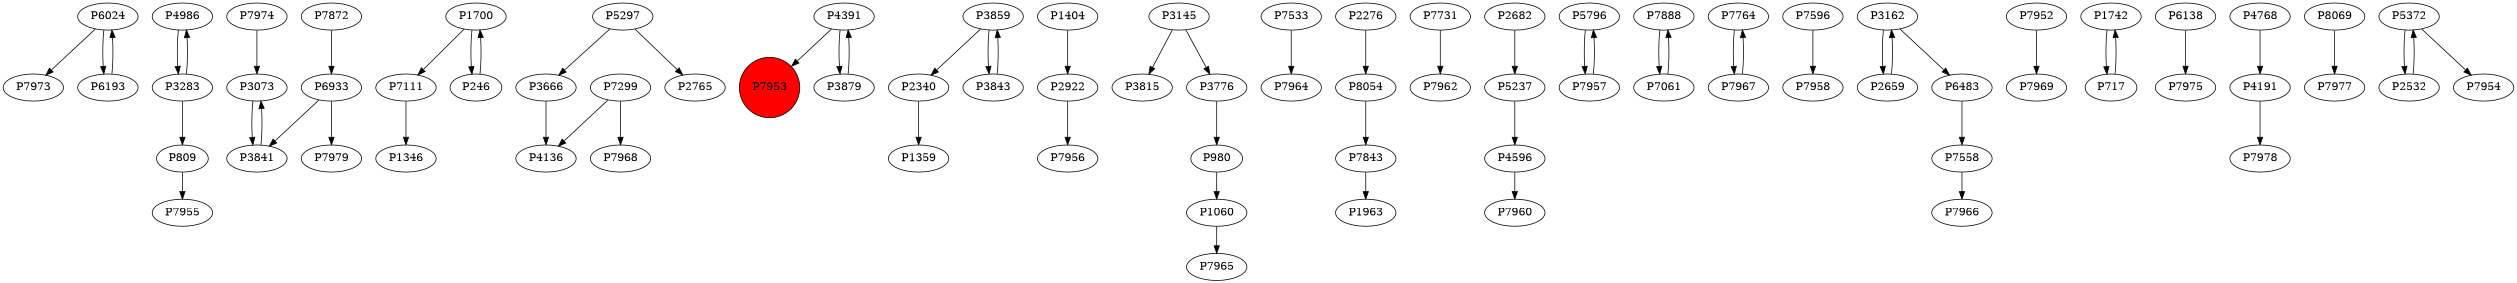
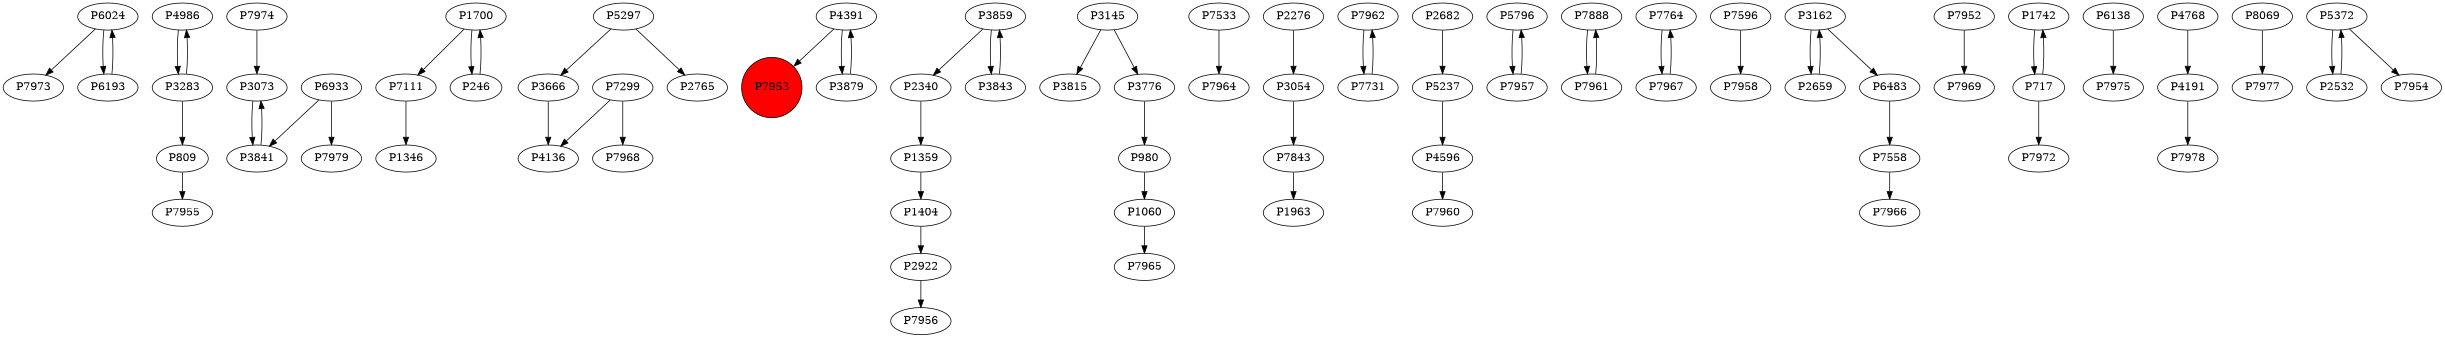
  digraph {
    P6024
    P7973
    P6193
    P4986
    P3283
    P809
    P7955
    P3073
    P3841
    P7974
    P6933
    P7979
-   P7872
    P1700
    P7111
    P246
    P1346
    P3666
    P4136
    P7299
    P7968
    P7953 [fillcolor=red shape=circle style=filled]
    P4391
    P3879
    P1359
    P1404
    P2922
    P7956
    P3145
    P3815
    P3776
    P980
    P7533
    P7964
    P2340
    n36 [label=P7843]
    n37 [label=P1963]
    P7962
    P7731
    P2276
-   P3054 [label=P8054]
+   P3054
    P4596
    P7960
    P5796
    P7957
    P7888
-   P7961 [label=P7061]
+   P7961
    P7764
    P7967
    P7596
    P7958
    P3162
    P2659
    P6483
    P7558
    P1060
    P7952
    P7969
    P1742
    P717
+   P7972
    P5297
    P2765
    P6138
    P7975
    P4768
    P4191
    P7978
    P8069
    P7977
    P5372
    P2532
    P7954
    P7966
    P3859
    P3843
    P7965
    P5237
    P2682
    P6024 -> P7973
    P6024 -> P6193
    P6193 -> P6024
    P4986 -> P3283
    P3283 -> P4986
    P3283 -> P809
    P809 -> P7955
    P3073 -> P3841
    P3841 -> P3073
    P7974 -> P3073
    P6933 -> P3841
    P6933 -> P7979
-   P7872 -> P6933
    P1700 -> P7111
    P1700 -> P246
    P7111 -> P1346
    P246 -> P1700
    P3666 -> P4136
    P7299 -> P4136
    P7299 -> P7968
    P4391 -> P7953
    P4391 -> P3879
    P3879 -> P4391
+   P1359 -> P1404
    P1404 -> P2922
    P2922 -> P7956
    P3145 -> P3815
    P3145 -> P3776
    P3776 -> P980
    P980 -> P1060
    P7533 -> P7964
    P2340 -> P1359
    n36 -> n37
+   P7962 -> P7731
    P7731 -> P7962
    P2276 -> P3054
    P3054 -> n36
    P4596 -> P7960
    P5796 -> P7957
    P7957 -> P5796
    P7888 -> P7961
    P7961 -> P7888
    P7764 -> P7967
    P7967 -> P7764
    P7596 -> P7958
    P3162 -> P2659
    P3162 -> P6483
    P2659 -> P3162
    P6483 -> P7558
    P7558 -> P7966
    P1060 -> P7965
    P7952 -> P7969
    P1742 -> P717
    P717 -> P1742
+   P717 -> P7972
    P5297 -> P3666
    P5297 -> P2765
    P6138 -> P7975
    P4768 -> P4191
    P4191 -> P7978
    P8069 -> P7977
    P5372 -> P2532
    P5372 -> P7954
    P2532 -> P5372
    P3859 -> P2340
    P3859 -> P3843
    P3843 -> P3859
    P5237 -> P4596
    P2682 -> P5237
  }
